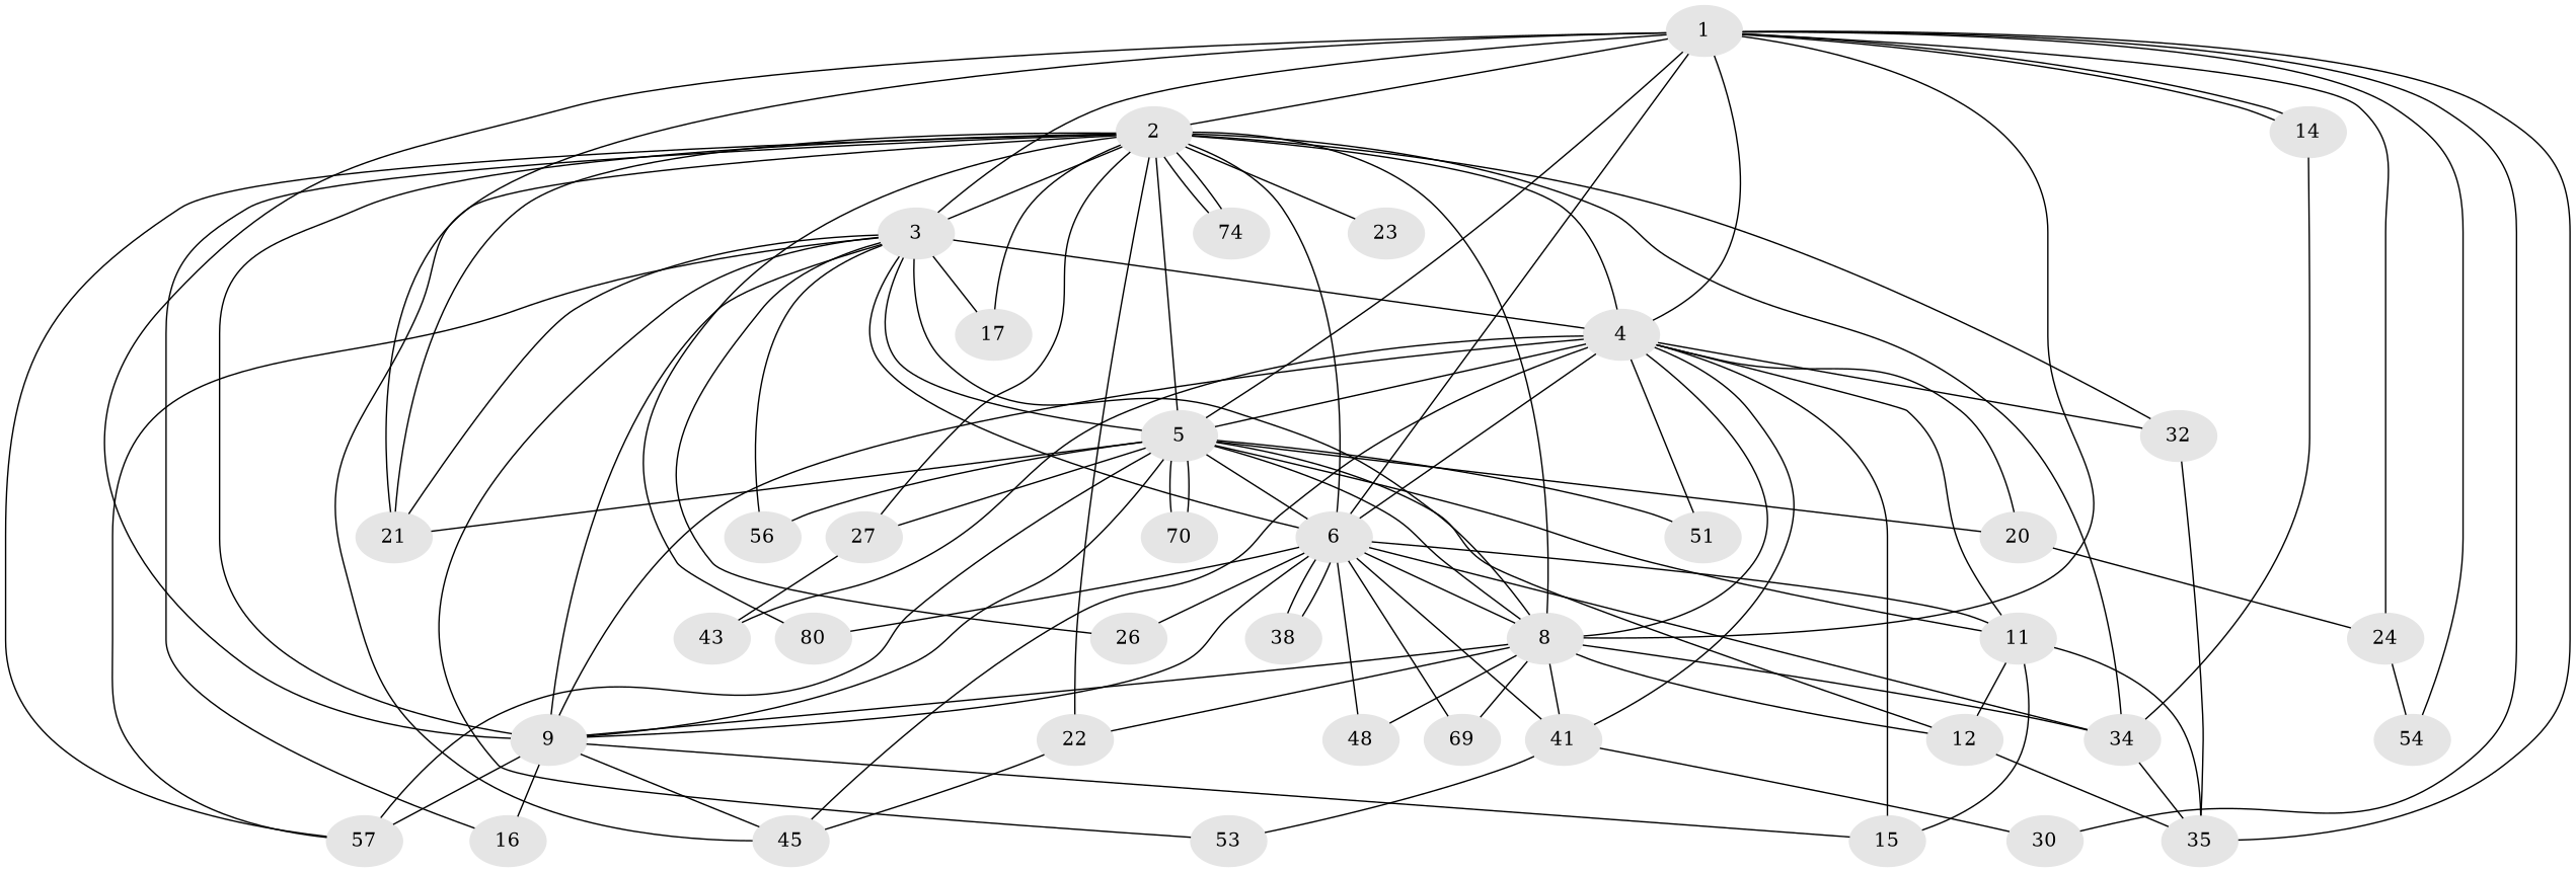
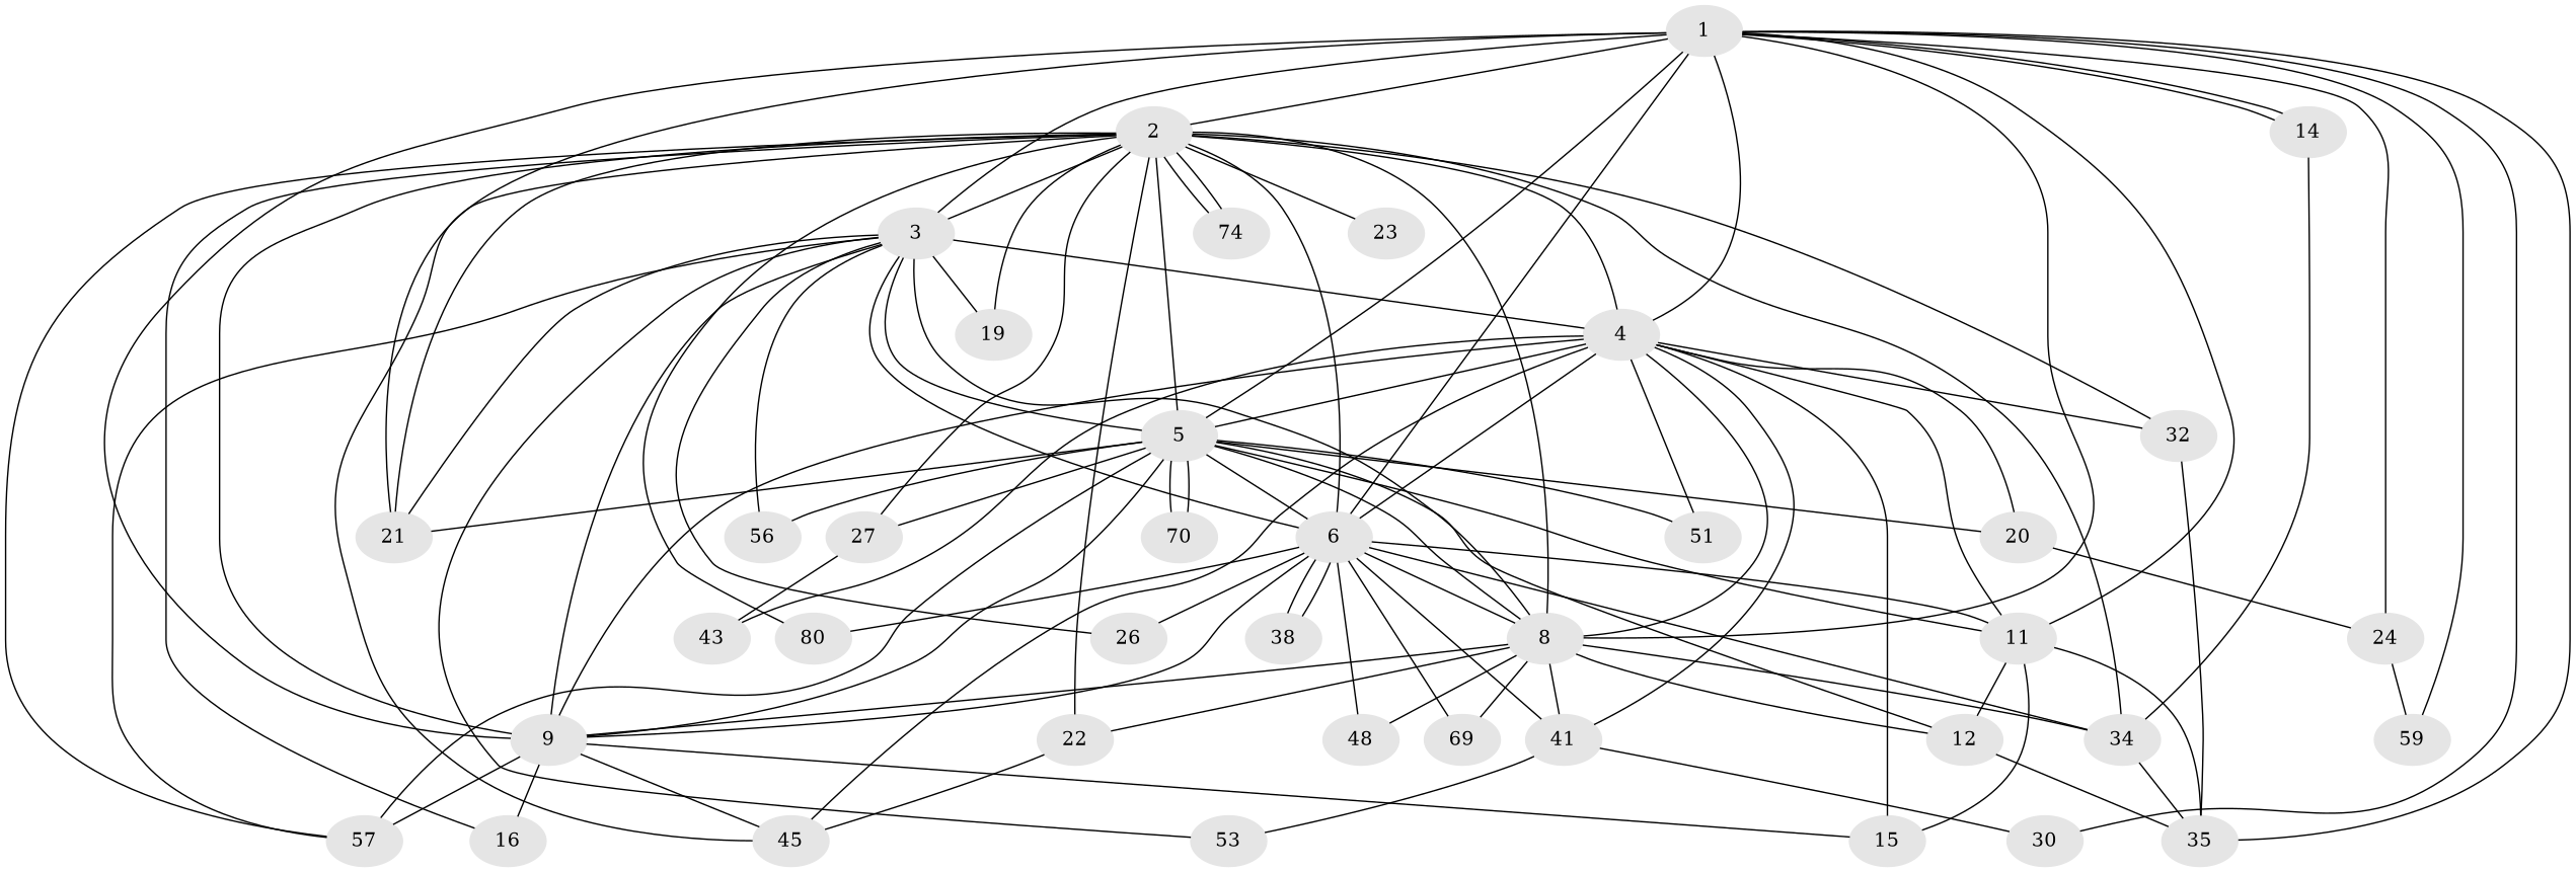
  graph {
    node [color=gray90 style=filled]
    2 [super="+7"]
    3 [super="+36+10+63"]
    4 [super="+18"]
    5
    6
    8
    9 [super="+79+29+55"]
    21 [super="+71+80"]
    16
-   17 [super="+49"]
+   17 [super="+49" label=19]
    22 [super="+64"]
    23
    27
    32
    34 [super="+40"]
    45 [super="+60"]
    n17 [label=80]
    57 [super="+58"]
    74
    1
    11 [super="+72+66+31+44"]
    14
    24 [super="+25"]
    30
    35
-   54 [super="+61"]
+   54 [super="+61" label=59]
    26
    53
    56
    15 [super="+67"]
    20
    41 [super="+75"]
    43
    51
    12 [super="+28"]
    70
    38
    48
    69
    2 -- 3 [weight=6]
    2 -- 4 [weight=2]
    2 -- 5 [weight=2]
    2 -- 6 [weight=3]
    2 -- 8 [weight=2]
    2 -- 9 [weight=4]
    2 -- 21
    2 -- 16
    2 -- 17
    2 -- 22
    2 -- 23 [weight=2]
    2 -- 27
    2 -- 32
    2 -- 34
    2 -- 45 [weight=2]
    2 -- n17
    2 -- 57
    2 -- 74
    2 -- 74
    3 -- 4 [weight=3]
    3 -- 5 [weight=2]
    3 -- 6 [weight=2]
    3 -- 8 [weight=2]
    3 -- 9 [weight=2]
    3 -- 21
    3 -- 17 [weight=2]
    3 -- 57
    3 -- 26
    3 -- 53
    3 -- 56
    4 -- 5
    4 -- 6
    4 -- 8
    4 -- 9
    4 -- 32
    4 -- 45
    4 -- 11
    4 -- 15
    4 -- 20
    4 -- 41
    4 -- 43
    4 -- 51
    5 -- 6
    5 -- 8
    5 -- 9
    5 -- 21
    5 -- 27
    5 -- 57 [weight=2]
    5 -- 11
    5 -- 56
    5 -- 20
    5 -- 51
    5 -- 12 [weight=2]
    5 -- 70
    5 -- 70
    6 -- 8
    6 -- 9
    6 -- 34
    6 -- n17
    6 -- 11
    6 -- 26
    6 -- 41
    6 -- 38
    6 -- 38
    6 -- 48
    6 -- 69
    8 -- 9
    8 -- 22
    8 -- 34
    8 -- 41
    8 -- 12
    8 -- 48
    8 -- 69
    9 -- 16
    9 -- 45
    9 -- 57
    9 -- 15
    22 -- 45 [weight=2]
    27 -- 43
    32 -- 35
    34 -- 35
    1 -- 2 [weight=5]
    1 -- 3 [weight=3]
    1 -- 4 [weight=2]
    1 -- 5
    1 -- 6
    1 -- 8
    1 -- 9
    1 -- 21
+   1 -- 11
    1 -- 14
    1 -- 14
    1 -- 24 [weight=2]
    1 -- 30
    1 -- 35
    1 -- 54
    11 -- 35
    11 -- 15
    11 -- 12
    14 -- 34
    24 -- 54
    20 -- 24
    41 -- 30
    41 -- 53
    12 -- 35
  }
